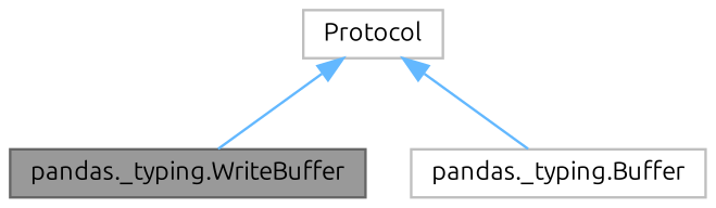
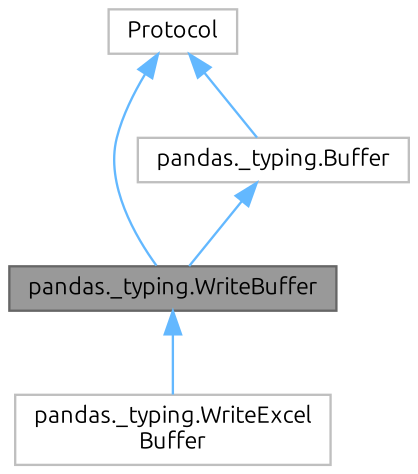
  digraph {
    fontname=Ubuntu
    node [color=grey75 fillcolor=white fontname=Ubuntu fontsize=10 shape=box style=filled]
    edge [color=steelblue1 dir=back fontname=Ubuntu fontsize=10 labelfontname=Helvetica labelfontsize=10 style=solid]
    n1 [color=gray40 fillcolor=grey60 fontcolor=black height=0.2 label="pandas._typing.WriteBuffer" width=0.4]
+   n2 [height=0.2 label="pandas._typing.WriteExcel\lBuffer" width=0.4]
    n3 [height=0.2 label="pandas._typing.Buffer" width=0.4]
    n4 [height=0.2 label=Protocol width=0.4]
+   n1 -> n2
+   n3 -> n1
    n4 -> n1
    n4 -> n3
  }
